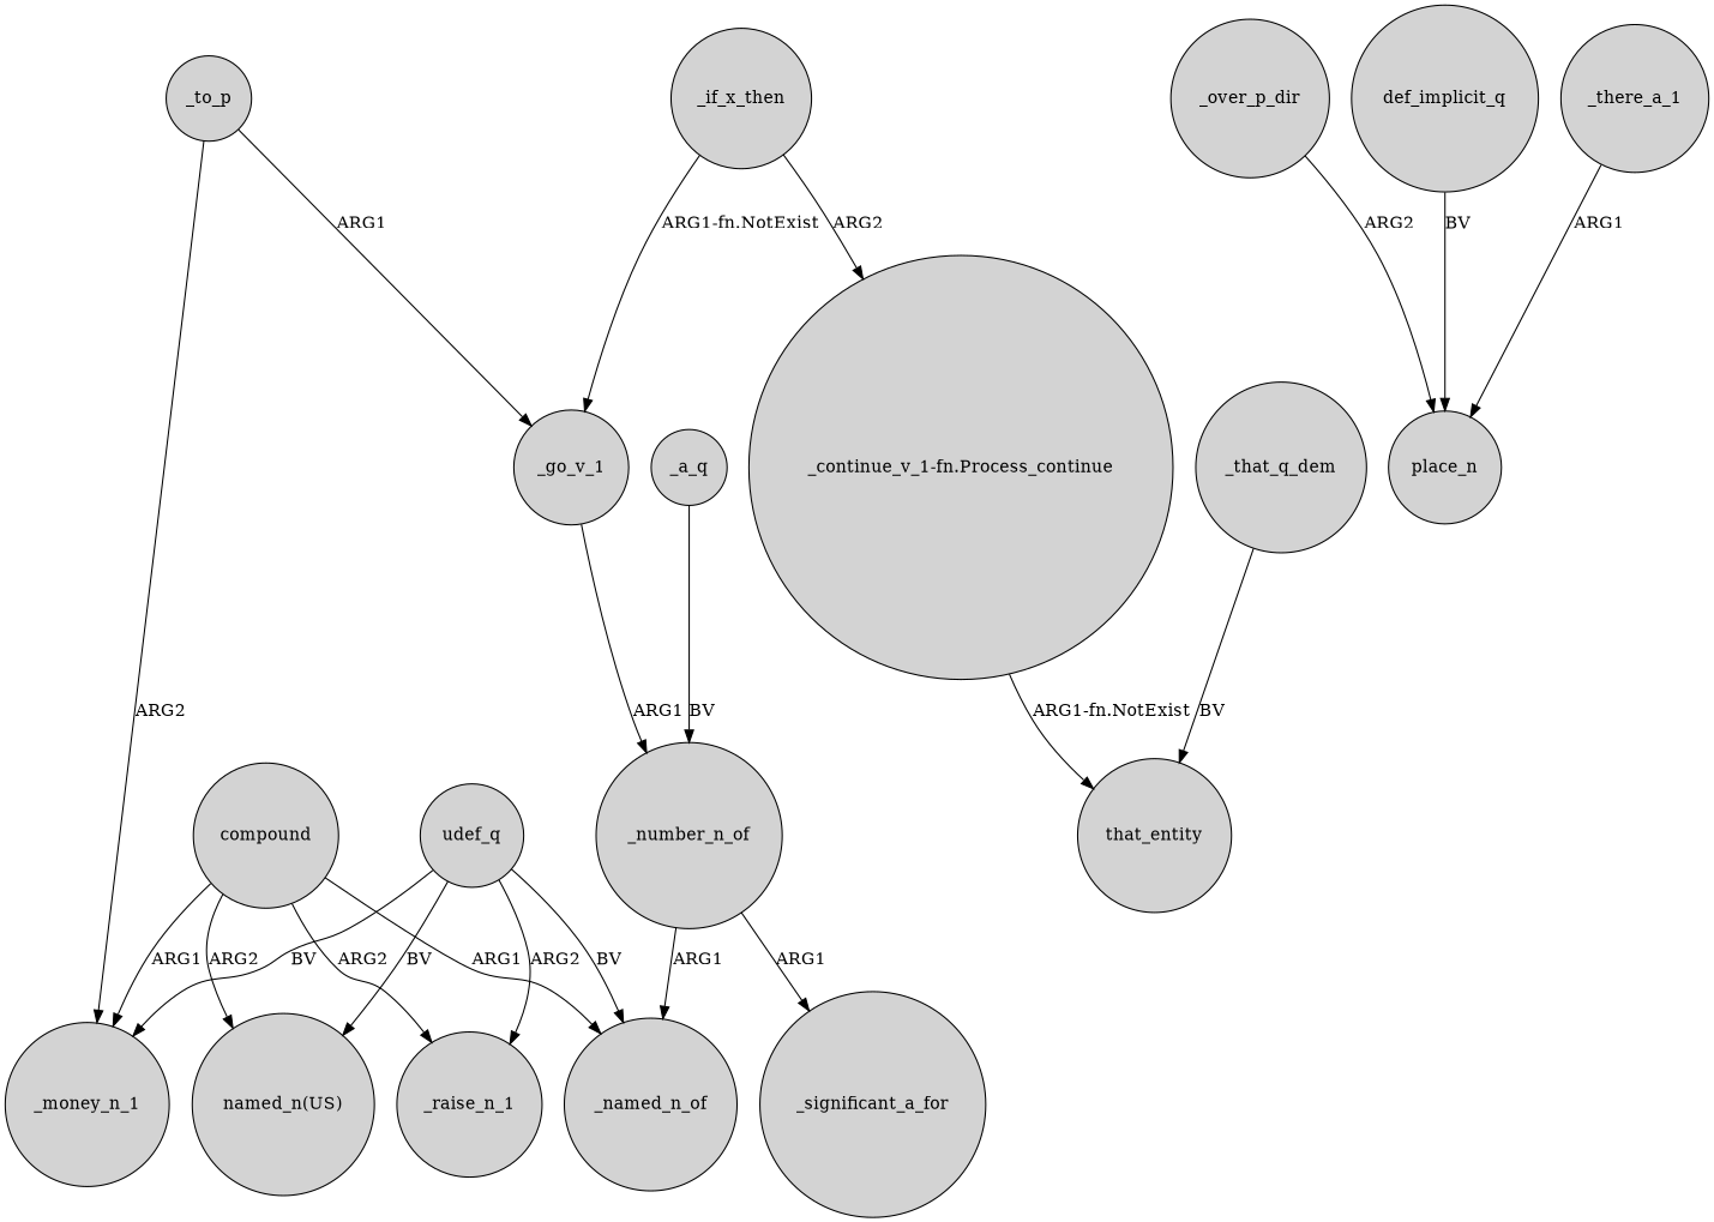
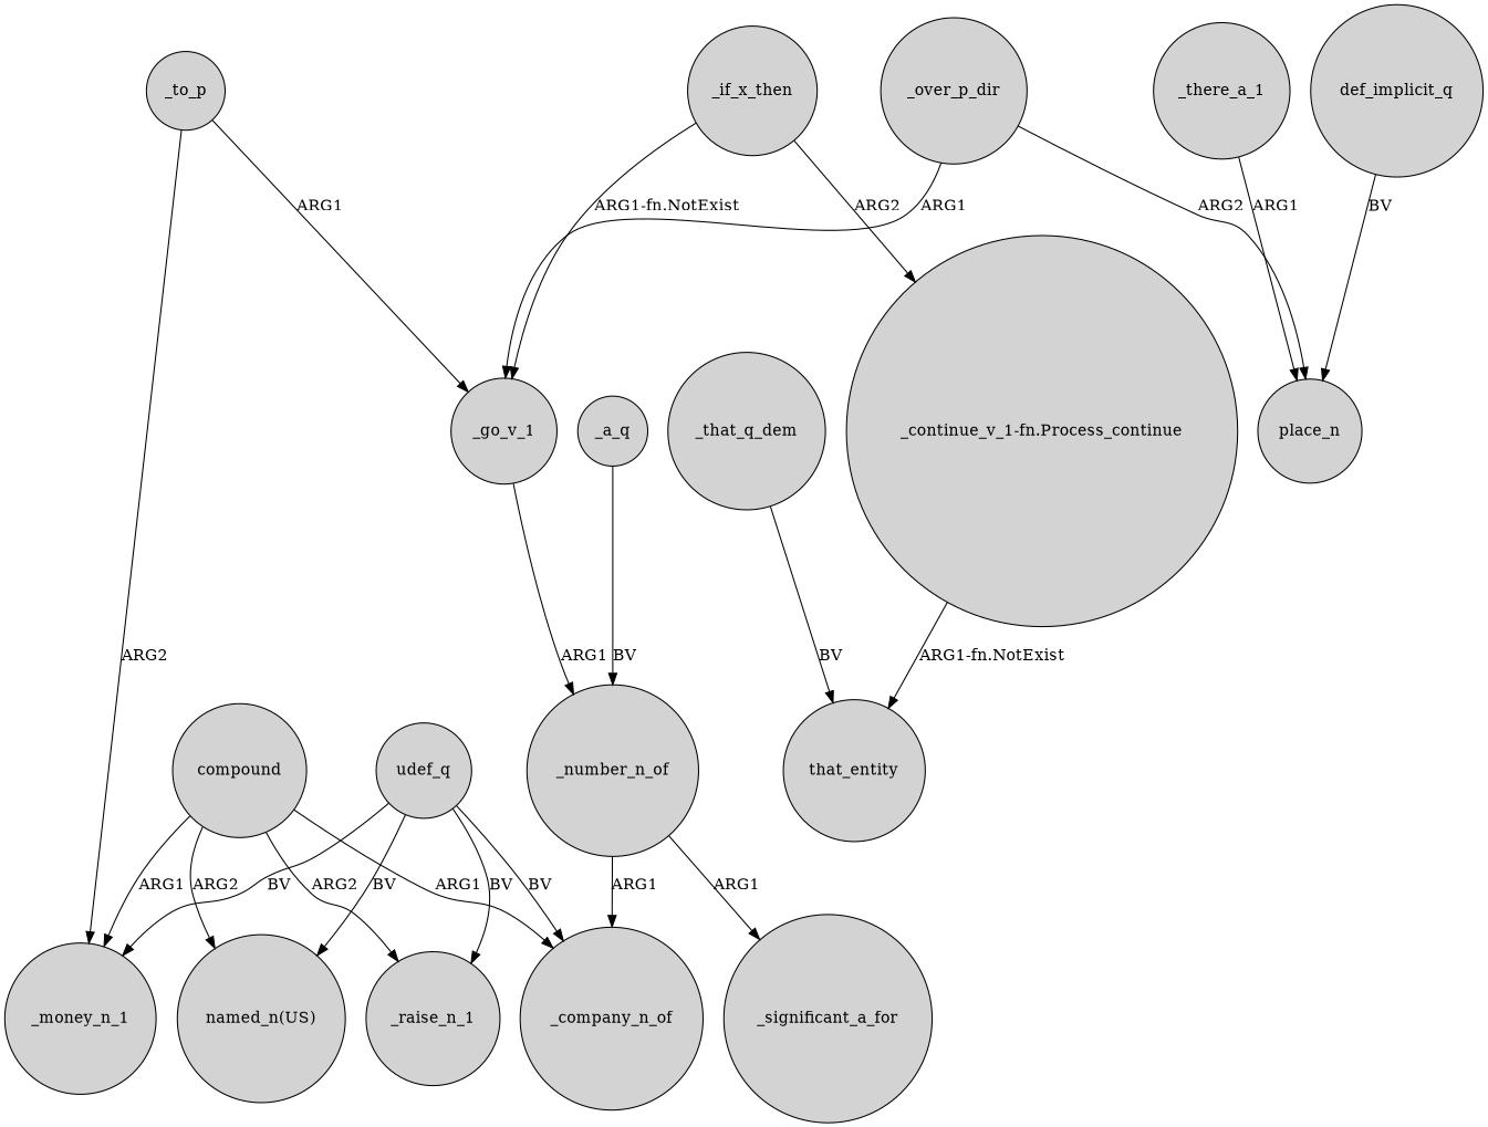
  digraph {
    node [shape=circle style=filled]
    udef_q
    _money_n_1
    "named_n(US)"
    _raise_n_1
-   _company_n_of [label=_named_n_of]
+   _company_n_of
    _a_q
    _number_n_of
    _significant_a_for
    _over_p_dir
    _go_v_1
    place_n
    n12 [label=that_entity]
    _that_q_dem
    def_implicit_q
    _if_x_then
    "_continue_v_1-fn.Process_continue"
    compound
    _to_p
    _there_a_1
    udef_q -> _money_n_1 [label=BV]
    udef_q -> "named_n(US)" [label=BV]
-   udef_q -> _raise_n_1 [label=ARG2]
+   udef_q -> _raise_n_1 [label=BV]
    udef_q -> _company_n_of [label=BV]
    _a_q -> _number_n_of [label=BV]
    _number_n_of -> _company_n_of [label=ARG1]
    _number_n_of -> _significant_a_for [label=ARG1]
+   _over_p_dir -> _go_v_1 [label=ARG1]
    _over_p_dir -> place_n [label=ARG2]
    _go_v_1 -> _number_n_of [label=ARG1]
    _that_q_dem -> n12 [label=BV]
    def_implicit_q -> place_n [label=BV]
    _if_x_then -> _go_v_1 [label="ARG1-fn.NotExist"]
    _if_x_then -> "_continue_v_1-fn.Process_continue" [label=ARG2]
    "_continue_v_1-fn.Process_continue" -> n12 [label="ARG1-fn.NotExist"]
    compound -> _money_n_1 [label=ARG1]
    compound -> "named_n(US)" [label=ARG2]
    compound -> _raise_n_1 [label=ARG2]
    compound -> _company_n_of [label=ARG1]
    _to_p -> _money_n_1 [label=ARG2]
    _to_p -> _go_v_1 [label=ARG1]
    _there_a_1 -> place_n [label=ARG1]
  }
